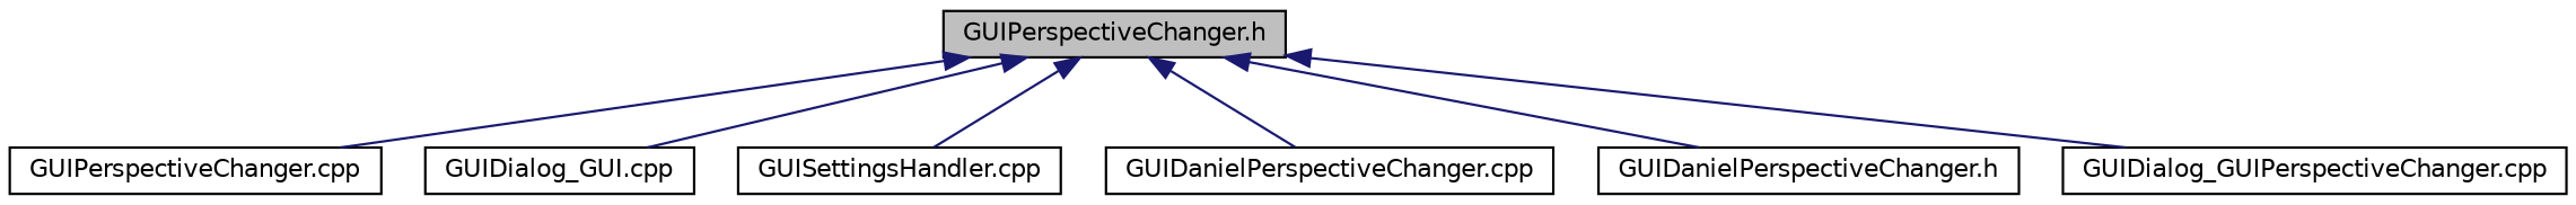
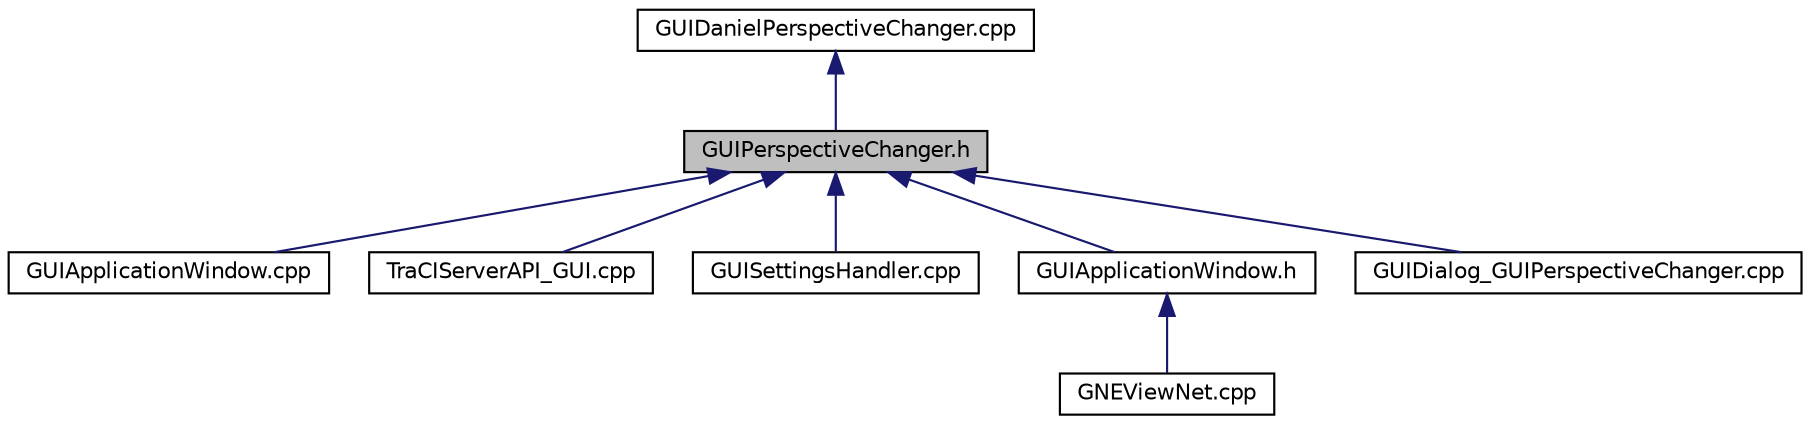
  digraph {
    node [color=black fillcolor=white fontname=Helvetica fontsize=10 shape=record style=filled]
    edge [color=midnightblue dir=back fontname=Helvetica fontsize=10 labelfontname=Helvetica labelfontsize=10 style=solid]
    n1 [fillcolor=grey75 fontcolor=black height=0.2 label="GUIPerspectiveChanger.h" width=0.4]
-   n2 [height=0.2 label="GUIPerspectiveChanger.cpp" width=0.4]
-   n3 [height=0.2 label="GUIDialog_GUI.cpp" width=0.4]
+   n2 [height=0.2 label="GUIApplicationWindow.cpp" width=0.4]
+   n3 [height=0.2 label="TraCIServerAPI_GUI.cpp" width=0.4]
    n4 [height=0.2 label="GUISettingsHandler.cpp" width=0.4]
    n5 [height=0.2 label="GUIDanielPerspectiveChanger.cpp" width=0.4]
-   n6 [height=0.2 label="GUIDanielPerspectiveChanger.h" width=0.4]
+   n6 [height=0.2 label="GUIApplicationWindow.h" width=0.4]
    n7 [height=0.2 label="GUIDialog_GUIPerspectiveChanger.cpp" width=0.4]
+   n8 [height=0.2 label="GNEViewNet.cpp" width=0.4]
    n1 -> n2
    n1 -> n3
    n1 -> n4
-   n1 -> n5
+   n5 -> n1
    n1 -> n6
    n1 -> n7
+   n6 -> n8
  }
